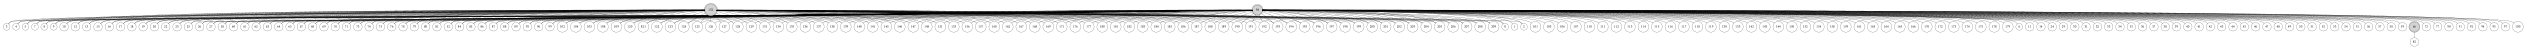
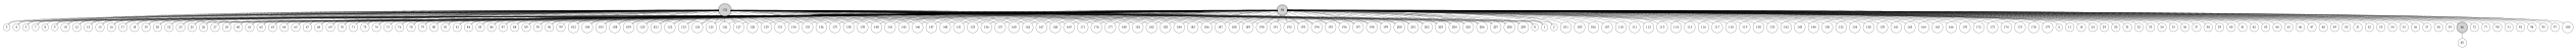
  digraph {
    fontname="PT Serif"
    splines=true
    node [fontname="PT Serif" fontsize=20 shape=circle]
    edge [dir=none fontname="PT Serif"]
    n1 [label=0]
    n2 [label=1]
    n3 [label=2]
    n4 [label=3]
    n5 [label=4]
    n6 [label=5]
    n7 [label=6]
    n8 [label=7]
    n9 [label=8]
    n10 [label=9]
    n11 [label=10]
    n12 [label=11]
    n13 [label=12]
    n14 [label=13]
    n15 [label=14]
    n16 [label=15]
    n17 [label=16]
    n18 [label=17]
    n19 [label=18]
    n20 [label=19]
    n21 [label=20]
    n22 [label=22]
    n23 [label=23]
    n24 [label=24]
    n25 [label=25]
    n26 [label=26]
    n27 [label=27]
    n28 [label=28]
    n29 [label=29]
    n30 [label=30]
    n31 [label=31]
    n32 [label=32]
    n33 [label=33]
    n34 [label=34]
    n35 [label=35]
    n36 [label=36]
    n37 [label=37]
    n38 [label=38]
    n39 [label=39]
    n40 [label=40]
    n41 [label=41]
    n42 [label=42]
    n43 [label=43]
    n44 [label=44]
    n45 [label=45]
    n46 [label=46]
    n47 [label=47]
    n48 [label=48]
    n49 [label=49]
    n50 [label=50]
    n51 [label=51]
    n52 [label=52]
    n53 [label=53]
    n54 [label=54]
    n55 [label=55]
    n56 [label=56]
    n57 [label=57]
    n58 [label=58]
    n59 [label=59]
    n60 [label=60]
    n61 [label=61]
    n62 [label=62]
    n63 [label=63]
    n64 [label=64]
    n65 [label=65]
    n66 [label=66 shape=doublecircle style=filled]
    n67 [label=83]
    n68 [label=67]
    n69 [label=68]
    n70 [label=69]
    n71 [label=70]
    n72 [label=71]
    n73 [label=72]
    n74 [label=73]
    n75 [label=74]
    n76 [label=75]
    n77 [label=76]
    n78 [label=77]
    n79 [label=78]
    n80 [label=79]
    n81 [label=80]
    n82 [label=81]
    n83 [label=82]
    n84 [label=84]
    n85 [label=85]
    n86 [label=86]
    n87 [label=87]
    n88 [label=88]
    n89 [label=89]
    n90 [label=90]
    n91 [label=91]
    n92 [label=92]
    n93 [label=93]
    n94 [label=94]
    n95 [label=95]
    n96 [label=96]
    n97 [label=97]
    n98 [label=98 shape=doublecircle style=filled]
    n99 [label=99]
    n100 [label=100]
    n101 [label=101]
    n102 [label=102]
    n103 [label=103]
    n104 [label=104]
    n105 [label=105]
    n106 [label=106]
    n107 [label=107]
    n108 [label=108]
    n109 [label=109]
    n110 [label=110]
    n111 [label=111]
    n112 [label=112]
    n113 [label=113]
    n114 [label=114]
    n115 [label=115]
    n116 [label=116]
    n117 [label=117]
    n118 [label=118]
    n119 [label=119]
    n120 [label=120]
    n121 [label=821]
    n122 [label=122]
    n123 [label=123]
    n124 [label=124]
    n125 [label=125]
    n126 [label=126]
    n127 [label=127]
    n128 [label=128]
    n129 [label=129]
    n130 [label=130]
    n131 [label=131]
    n132 [label=133]
    n133 [label=134]
    n134 [label=135]
    n135 [label=136]
    n136 [label=137]
    n137 [label=138]
    n138 [label=139]
    n139 [label=140]
    n140 [label=141]
    n141 [label=142]
    n142 [label=143]
    n143 [label=144]
    n144 [label=145]
    n145 [label=146]
    n146 [label=147]
    n147 [label=148]
    n148 [label=150]
    n149 [label=151]
    n150 [label=152]
    n151 [label=153]
    n152 [label=154]
    n153 [label=156]
    n154 [label=157]
    n155 [label=158]
    n156 [label=159]
    n157 [label=160]
    n158 [label=161]
    n159 [label=162]
    n160 [label=163]
    n161 [label=164]
    n162 [label=165]
    n163 [label=166]
    n164 [label=167]
    n165 [label=168]
    n166 [label=169]
    n167 [label=170]
    n168 [label=171]
    n169 [label=172]
    n170 [label=173]
    n171 [label=174]
    n172 [label=175]
    n173 [label=176]
    n174 [label=177]
    n175 [label=178]
    n176 [label=179]
    n177 [label=180]
    n178 [label=181]
    n179 [label=182]
    n180 [label=183]
    n181 [label=184]
    n182 [label=185]
    n183 [label=186]
    n184 [label=187]
    n185 [label=188]
    n186 [label=189]
    n187 [label=190]
    n188 [label=191]
    n189 [label=192]
    n190 [label=193]
    n191 [label=194]
    n192 [label=195]
    n193 [label=196]
    n194 [label=197]
    n195 [label=198]
    n196 [label=199]
    n197 [label=200]
    n198 [label=201]
    n199 [label=202]
    n200 [label=203]
    n201 [label=204]
    n202 [label=205]
    n203 [label=206]
    n204 [label=207]
    n205 [label=208]
    n206 [label=209]
    n207 [label=132 shape=doublecircle style=filled]
    n66 -> n67
    n98 -> n1
    n98 -> n2
    n98 -> n3
    n98 -> n4
    n98 -> n5
    n98 -> n6
    n98 -> n7
    n98 -> n8
-   n98 -> n9
+   n98 -> n66
    n98 -> n10
    n98 -> n11
    n98 -> n12
    n98 -> n13
    n98 -> n14
    n98 -> n15
    n98 -> n16
    n98 -> n17
    n98 -> n18
    n98 -> n19
    n98 -> n20
    n98 -> n21
    n98 -> n22
    n98 -> n23
    n98 -> n24
    n98 -> n25
    n98 -> n26
    n98 -> n27
    n98 -> n28
    n98 -> n29
    n98 -> n30
    n98 -> n31
    n98 -> n32
    n98 -> n33
    n98 -> n34
    n98 -> n35
    n98 -> n36
    n98 -> n37
    n98 -> n38
    n98 -> n39
    n98 -> n40
    n98 -> n41
    n98 -> n42
    n98 -> n43
    n98 -> n44
    n98 -> n45
    n98 -> n46
    n98 -> n47
    n98 -> n48
    n98 -> n49
    n98 -> n50
    n98 -> n51
    n98 -> n52
    n98 -> n53
    n98 -> n54
    n98 -> n55
    n98 -> n56
    n98 -> n57
    n98 -> n58
    n98 -> n59
    n98 -> n60
    n98 -> n61
    n98 -> n62
    n98 -> n63
    n98 -> n64
    n98 -> n65
    n98 -> n68
    n98 -> n69
    n98 -> n70
    n98 -> n71
    n98 -> n72
    n98 -> n73
    n98 -> n74
    n98 -> n75
    n98 -> n76
    n98 -> n77
    n98 -> n78
    n98 -> n79
    n98 -> n80
    n98 -> n81
    n98 -> n82
    n98 -> n83
    n98 -> n84
    n98 -> n85
    n98 -> n86
    n98 -> n87
    n98 -> n88
    n98 -> n89
    n98 -> n90
    n98 -> n91
    n98 -> n92
    n98 -> n93
    n98 -> n94
    n98 -> n95
    n98 -> n96
    n98 -> n97
    n98 -> n99
    n98 -> n100
    n98 -> n101
    n98 -> n102
    n98 -> n103
    n98 -> n104
    n98 -> n105
    n98 -> n106
    n98 -> n107
    n98 -> n108
    n98 -> n109
    n98 -> n110
    n98 -> n111
    n98 -> n112
    n98 -> n113
    n98 -> n114
    n98 -> n115
    n98 -> n116
    n98 -> n117
    n98 -> n118
    n98 -> n119
    n98 -> n120
    n98 -> n121
    n98 -> n122
    n98 -> n123
    n98 -> n124
    n98 -> n125
    n98 -> n126
    n98 -> n127
    n98 -> n128
    n98 -> n129
    n98 -> n130
    n98 -> n131
    n98 -> n132
    n98 -> n133
    n98 -> n134
    n98 -> n135
    n98 -> n136
    n98 -> n137
    n98 -> n138
    n98 -> n139
    n98 -> n140
    n98 -> n141
    n98 -> n142
    n98 -> n143
    n98 -> n144
    n98 -> n145
    n98 -> n146
    n98 -> n147
    n98 -> n148
    n98 -> n149
    n98 -> n150
    n98 -> n151
    n98 -> n152
    n98 -> n153
    n98 -> n154
    n98 -> n155
    n98 -> n156
    n98 -> n157
    n98 -> n158
    n98 -> n159
    n98 -> n160
    n98 -> n161
    n98 -> n162
    n98 -> n163
    n98 -> n164
    n98 -> n165
    n98 -> n166
    n98 -> n167
    n98 -> n168
    n98 -> n169
    n98 -> n170
    n98 -> n171
    n98 -> n172
    n98 -> n173
    n98 -> n174
    n98 -> n175
    n98 -> n176
    n98 -> n177
    n98 -> n178
    n98 -> n179
    n98 -> n180
    n98 -> n181
    n98 -> n182
    n98 -> n183
    n98 -> n184
    n98 -> n185
    n98 -> n186
    n98 -> n187
    n98 -> n188
    n98 -> n189
    n98 -> n190
    n98 -> n191
    n98 -> n192
    n98 -> n193
    n98 -> n194
    n98 -> n195
    n98 -> n196
    n98 -> n197
    n98 -> n198
    n98 -> n199
    n98 -> n200
    n98 -> n201
    n98 -> n202
    n98 -> n203
    n98 -> n204
    n98 -> n205
    n98 -> n206
    n207 -> n1
-   n207 -> n99
+   n207 -> n2
    n207 -> n3
    n207 -> n4
    n207 -> n5
    n207 -> n6
    n207 -> n8
    n207 -> n9
    n207 -> n10
    n207 -> n11
    n207 -> n13
    n207 -> n14
    n207 -> n16
    n207 -> n17
    n207 -> n18
    n207 -> n19
    n207 -> n20
    n207 -> n21
    n207 -> n22
    n207 -> n23
    n207 -> n25
    n207 -> n26
    n207 -> n27
    n207 -> n28
    n207 -> n60
    n207 -> n61
    n207 -> n62
    n207 -> n63
    n207 -> n64
    n207 -> n65
    n207 -> n68
    n207 -> n69
    n207 -> n70
    n207 -> n71
    n207 -> n72
    n207 -> n74
    n207 -> n75
    n207 -> n76
    n207 -> n77
    n207 -> n79
    n207 -> n80
    n207 -> n81
    n207 -> n82
    n207 -> n83
    n207 -> n84
    n207 -> n85
    n207 -> n86
    n207 -> n87
    n207 -> n88
    n207 -> n89
    n207 -> n93
    n207 -> n96
    n207 -> n102
    n207 -> n104
    n207 -> n105
    n207 -> n108
    n207 -> n109
    n207 -> n120
    n207 -> n121
    n207 -> n122
    n207 -> n123
    n207 -> n124
    n207 -> n125
    n207 -> n126
    n207 -> n127
    n207 -> n128
    n207 -> n129
    n207 -> n131
    n207 -> n133
    n207 -> n134
    n207 -> n135
    n207 -> n136
    n207 -> n137
    n207 -> n138
    n207 -> n139
    n207 -> n140
    n207 -> n144
    n207 -> n145
    n207 -> n146
    n207 -> n147
    n207 -> n149
    n207 -> n151
    n207 -> n153
    n207 -> n154
    n207 -> n157
    n207 -> n159
    n207 -> n164
    n207 -> n165
    n207 -> n166
    n207 -> n168
    n207 -> n173
    n207 -> n174
    n207 -> n177
    n207 -> n178
    n207 -> n179
    n207 -> n180
    n207 -> n181
    n207 -> n182
    n207 -> n183
    n207 -> n184
    n207 -> n185
    n207 -> n186
    n207 -> n187
    n207 -> n188
    n207 -> n189
    n207 -> n190
    n207 -> n191
    n207 -> n192
    n207 -> n193
    n207 -> n194
    n207 -> n195
    n207 -> n196
    n207 -> n197
    n207 -> n198
    n207 -> n199
    n207 -> n200
    n207 -> n201
    n207 -> n202
    n207 -> n203
    n207 -> n204
    n207 -> n205
    n207 -> n206
  }
